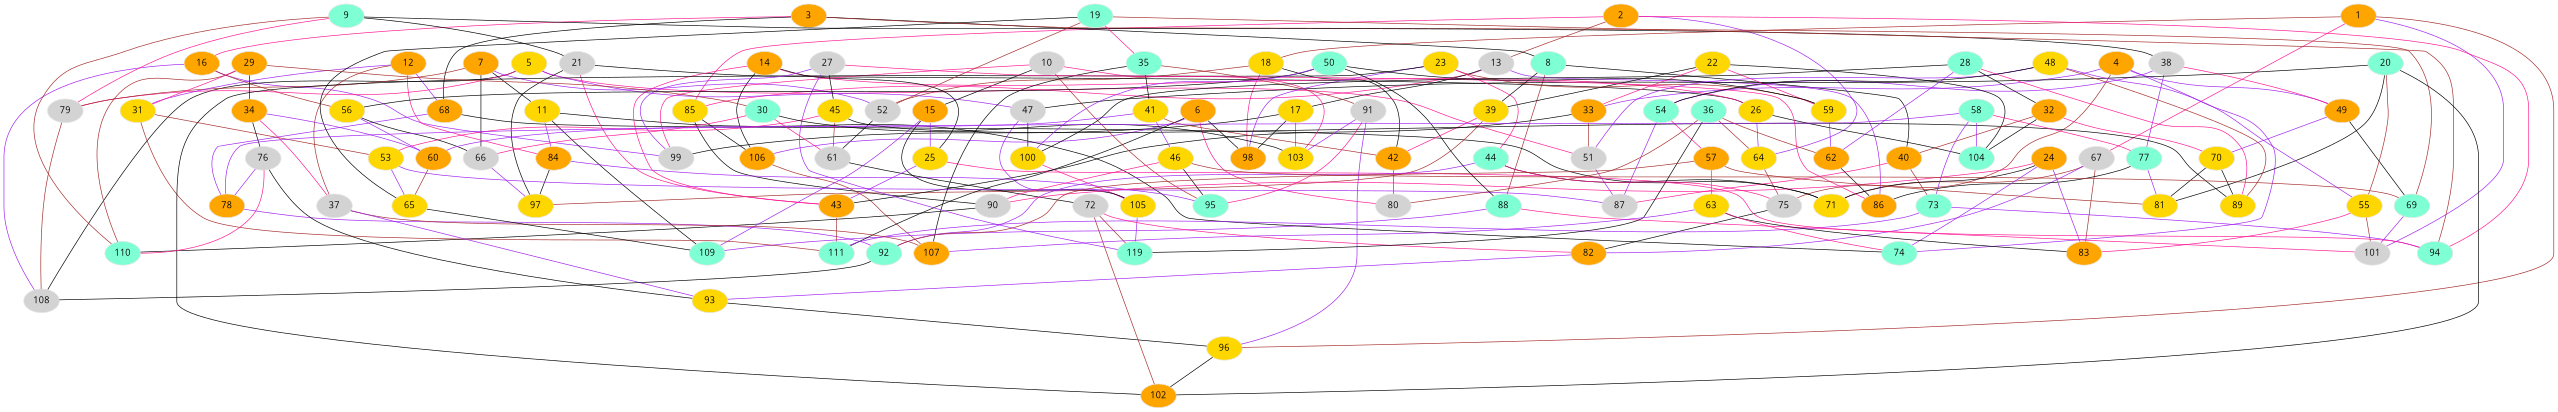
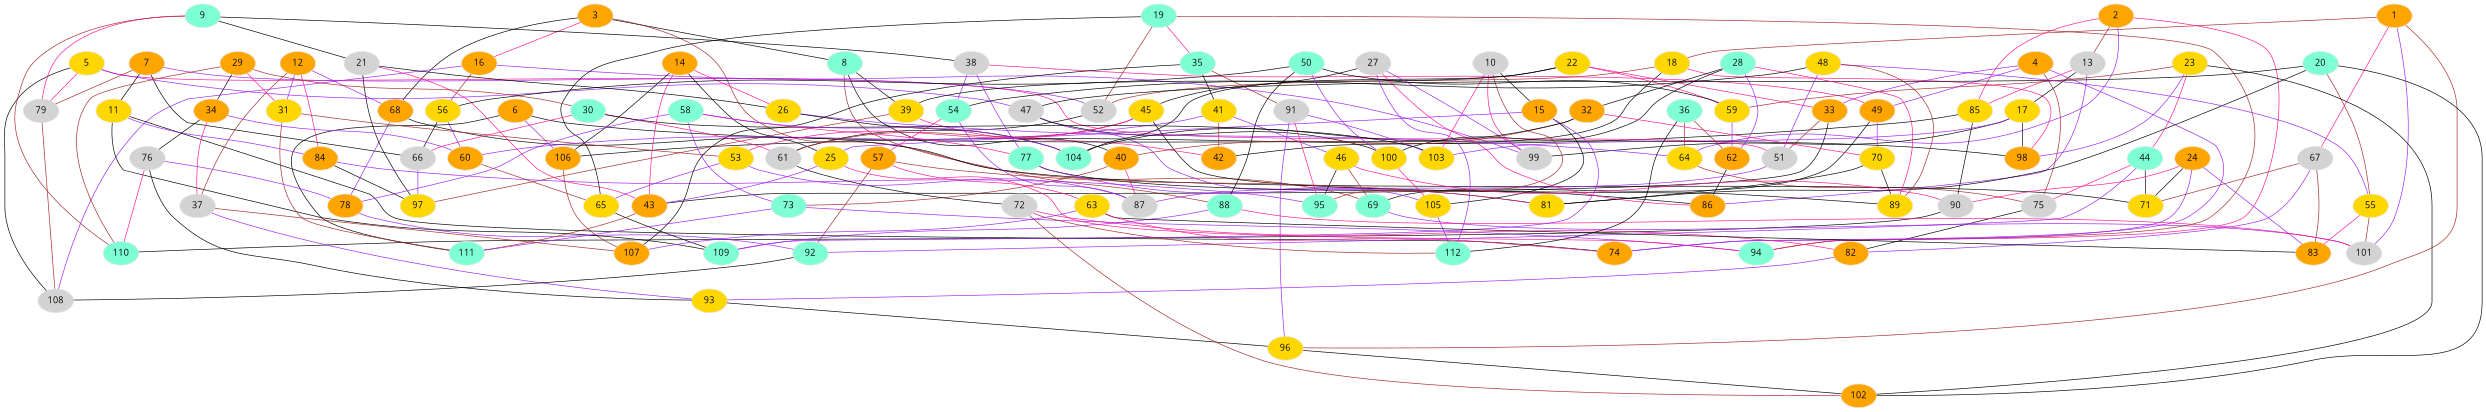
  graph {
    fontname="Open Sans"
    node [color=gray90 fillcolor=gold fontname="Open Sans" style=filled]
    edge [color=black fontname="Open Sans"]
    18
    1 [fillcolor=orange]
    67 [fillcolor=lightgrey]
    96
    101 [fillcolor=lightgrey]
    98 [fillcolor=orange]
    52 [fillcolor=lightgrey]
    42 [fillcolor=orange]
    71
    83 [fillcolor=orange]
    82 [fillcolor=orange]
    102 [fillcolor=orange]
    13 [fillcolor=lightgrey]
    2 [fillcolor=orange]
    64
    85
    94 [fillcolor=aquamarine]
    17
    86 [fillcolor=orange]
    75 [fillcolor=lightgrey]
    106 [fillcolor=orange]
    90 [fillcolor=lightgrey]
    8 [fillcolor=aquamarine]
    3 [fillcolor=orange]
    16 [fillcolor=orange]
    68 [fillcolor=orange]
    69 [fillcolor=aquamarine]
    39
    40 [fillcolor=orange]
    88 [fillcolor=aquamarine]
    108 [fillcolor=lightgrey]
    99 [fillcolor=lightgrey]
    56
    78 [fillcolor=orange]
    4 [fillcolor=orange]
    33 [fillcolor=orange]
    49 [fillcolor=orange]
-   74 [fillcolor=aquamarine]
+   74 [fillcolor=orange]
    51 [fillcolor=lightgrey]
    43 [fillcolor=orange]
    70
    5
    47 [fillcolor=lightgrey]
    79 [fillcolor=lightgrey]
    105
    100
    87 [fillcolor=lightgrey]
-   80 [fillcolor=lightgrey]
    6 [fillcolor=orange]
    111 [fillcolor=aquamarine]
    107 [fillcolor=orange]
    7 [fillcolor=orange]
    11
    66 [fillcolor=lightgrey]
    84 [fillcolor=orange]
    109 [fillcolor=aquamarine]
    61 [fillcolor=lightgrey]
    97
    73 [fillcolor=aquamarine]
    9 [fillcolor=aquamarine]
    21 [fillcolor=lightgrey]
    38 [fillcolor=lightgrey]
    110 [fillcolor=aquamarine]
    26
    54 [fillcolor=aquamarine]
    77 [fillcolor=aquamarine]
    10 [fillcolor=lightgrey]
    15 [fillcolor=orange]
    95 [fillcolor=aquamarine]
    103
    25
    12 [fillcolor=orange]
    31
    37 [fillcolor=lightgrey]
    53
    93
    14 [fillcolor=orange]
    104 [fillcolor=aquamarine]
-   112 [fillcolor=aquamarine label=119]
+   112 [fillcolor=aquamarine]
    60 [fillcolor=orange]
    19 [fillcolor=aquamarine]
    35 [fillcolor=aquamarine]
    65
    41
    91 [fillcolor=lightgrey]
    20 [fillcolor=aquamarine]
    55
    81
    22
    59
    62 [fillcolor=orange]
    23
    44 [fillcolor=aquamarine]
    92 [fillcolor=aquamarine]
    24 [fillcolor=orange]
    27 [fillcolor=lightgrey]
    45
    89
    28 [fillcolor=aquamarine]
    32 [fillcolor=orange]
    29 [fillcolor=orange]
    30 [fillcolor=aquamarine]
    34 [fillcolor=orange]
    76 [fillcolor=lightgrey]
    72 [fillcolor=lightgrey]
    46
    36 [fillcolor=aquamarine]
    57 [fillcolor=orange]
    48
    50 [fillcolor=aquamarine]
    63
    58 [fillcolor=aquamarine]
    18 -- 98 [color=deeppink]
    18 -- 52 [color=brown]
    18 -- 42
    1 -- 18 [color=brown]
    1 -- 67 [color=deeppink]
    1 -- 96 [color=brown]
    1 -- 101 [color=purple]
    67 -- 71 [color=brown]
    67 -- 83 [color=brown]
    67 -- 82 [color=purple]
    96 -- 102
    52 -- 61
-   42 -- 80 [color=brown]
    82 -- 93 [color=purple]
    13 -- 85 [color=deeppink]
    13 -- 17
    13 -- 86 [color=purple]
    2 -- 13 [color=brown]
    2 -- 64 [color=purple]
    2 -- 85 [color=deeppink]
    2 -- 94 [color=deeppink]
    64 -- 75 [color=brown]
    85 -- 106
    85 -- 90
    17 -- 98
    17 -- 99
    17 -- 103 [color=purple]
    75 -- 82
    106 -- 107 [color=brown]
    90 -- 110
    8 -- 39
    8 -- 40
    8 -- 88 [color=brown]
    3 -- 8
    3 -- 16 [color=deeppink]
    3 -- 68
    3 -- 69 [color=brown]
    16 -- 108 [color=purple]
    16 -- 99 [color=purple]
    16 -- 56 [color=brown]
    68 -- 71
    68 -- 78 [color=purple]
    69 -- 101 [color=purple]
    39 -- 42 [color=deeppink]
    39 -- 97 [color=brown]
    40 -- 87 [color=deeppink]
    40 -- 73 [color=brown]
    88 -- 101 [color=deeppink]
    88 -- 109 [color=purple]
    56 -- 66
    56 -- 60 [color=purple]
    78 -- 92 [color=purple]
    4 -- 75 [color=brown]
    4 -- 33 [color=purple]
    4 -- 49 [color=purple]
    4 -- 74 [color=purple]
    33 -- 51 [color=brown]
    33 -- 43
    49 -- 69
    49 -- 70 [color=purple]
    51 -- 87 [color=purple]
    43 -- 111 [color=brown]
    70 -- 81
    70 -- 89
    5 -- 108
    5 -- 51 [color=deeppink]
    5 -- 47 [color=purple]
    5 -- 79 [color=deeppink]
    47 -- 105 [color=purple]
    47 -- 100
    79 -- 108 [color=brown]
    105 -- 112 [color=purple]
    100 -- 105 [color=deeppink]
    6 -- 98
    6 -- 106 [color=purple]
-   6 -- 80 [color=deeppink]
    6 -- 111
    7 -- 52 [color=purple]
    7 -- 79 [color=brown]
    7 -- 11
    7 -- 66
    11 -- 74
    11 -- 84 [color=purple]
    11 -- 109
    66 -- 97 [color=purple]
    84 -- 97
    84 -- 95 [color=purple]
    61 -- 72
    73 -- 94 [color=purple]
    73 -- 111 [color=purple]
    9 -- 79 [color=deeppink]
    9 -- 21
    9 -- 38
    9 -- 110 [color=brown]
    21 -- 43 [color=deeppink]
    21 -- 97
    21 -- 26
    38 -- 49 [color=deeppink]
    38 -- 54 [color=purple]
    38 -- 77 [color=purple]
    26 -- 64 [color=purple]
    26 -- 104
    54 -- 87 [color=purple]
    54 -- 57 [color=deeppink]
    77 -- 86
    77 -- 81 [color=purple]
    10 -- 99 [color=deeppink]
    10 -- 15
    10 -- 95 [color=brown]
    10 -- 103 [color=deeppink]
    15 -- 105
    15 -- 109 [color=purple]
    15 -- 25 [color=purple]
    25 -- 94 [color=deeppink]
    25 -- 43 [color=purple]
    12 -- 68 [color=purple]
    12 -- 84 [color=deeppink]
    12 -- 31 [color=purple]
    12 -- 37 [color=brown]
    31 -- 111 [color=brown]
    31 -- 53 [color=brown]
    37 -- 107 [color=brown]
    37 -- 93 [color=purple]
    53 -- 87 [color=purple]
    53 -- 65 [color=purple]
    93 -- 96
    14 -- 106
    14 -- 43 [color=deeppink]
    14 -- 26 [color=deeppink]
    14 -- 25
    60 -- 65 [color=brown]
    19 -- 52 [color=brown]
    19 -- 94 [color=brown]
    19 -- 35 [color=deeppink]
    19 -- 65
    35 -- 107
    35 -- 41
    35 -- 91 [color=brown]
    65 -- 109
    41 -- 42 [color=brown]
    41 -- 60 [color=purple]
    41 -- 46 [color=purple]
    91 -- 96 [color=purple]
    91 -- 95 [color=deeppink]
    91 -- 103 [color=purple]
    20 -- 102
    20 -- 47
    20 -- 55 [color=brown]
    20 -- 81
    55 -- 101 [color=brown]
    55 -- 83 [color=deeppink]
    22 -- 39
    22 -- 33 [color=deeppink]
    22 -- 104
    22 -- 59 [color=deeppink]
    59 -- 62 [color=purple]
    62 -- 86
    23 -- 98 [color=purple]
    23 -- 102
    23 -- 59 [color=brown]
    23 -- 44 [color=deeppink]
    44 -- 71
    44 -- 75 [color=deeppink]
    44 -- 92 [color=purple]
    92 -- 108
    24 -- 71
    24 -- 83 [color=purple]
    24 -- 90 [color=deeppink]
    24 -- 74 [color=purple]
    27 -- 86 [color=deeppink]
    27 -- 99 [color=purple]
    27 -- 112 [color=purple]
    27 -- 45
    45 -- 61 [color=brown]
    45 -- 53 [color=deeppink]
    45 -- 89
    28 -- 100
    28 -- 62 [color=purple]
    28 -- 89 [color=deeppink]
    28 -- 32
    32 -- 40 [color=brown]
    32 -- 70 [color=deeppink]
    32 -- 104
    29 -- 110 [color=brown]
    29 -- 31 [color=deeppink]
    29 -- 30 [color=brown]
    29 -- 34
    30 -- 66 [color=deeppink]
    30 -- 61 [color=deeppink]
    30 -- 103
    34 -- 37 [color=deeppink]
    34 -- 60 [color=purple]
    34 -- 76
    76 -- 78 [color=purple]
    76 -- 110 [color=deeppink]
    76 -- 93
    72 -- 82 [color=deeppink]
    72 -- 102 [color=brown]
    72 -- 112 [color=brown]
    46 -- 90 [color=deeppink]
    46 -- 69 [color=brown]
    46 -- 95
    36 -- 64 [color=brown]
-   36 -- 80 [color=brown]
    36 -- 112
    36 -- 62 [color=brown]
    57 -- 81 [color=brown]
    57 -- 92 [color=brown]
    57 -- 63 [color=deeppink]
    48 -- 51 [color=purple]
    48 -- 54
    48 -- 55 [color=purple]
    48 -- 89 [color=brown]
    50 -- 88
    50 -- 56
    50 -- 100 [color=purple]
    50 -- 59
    63 -- 83
    63 -- 74 [color=deeppink]
    63 -- 107 [color=purple]
    58 -- 78 [color=purple]
    58 -- 73 [color=purple]
    58 -- 77 [color=deeppink]
    58 -- 104 [color=purple]
  }
